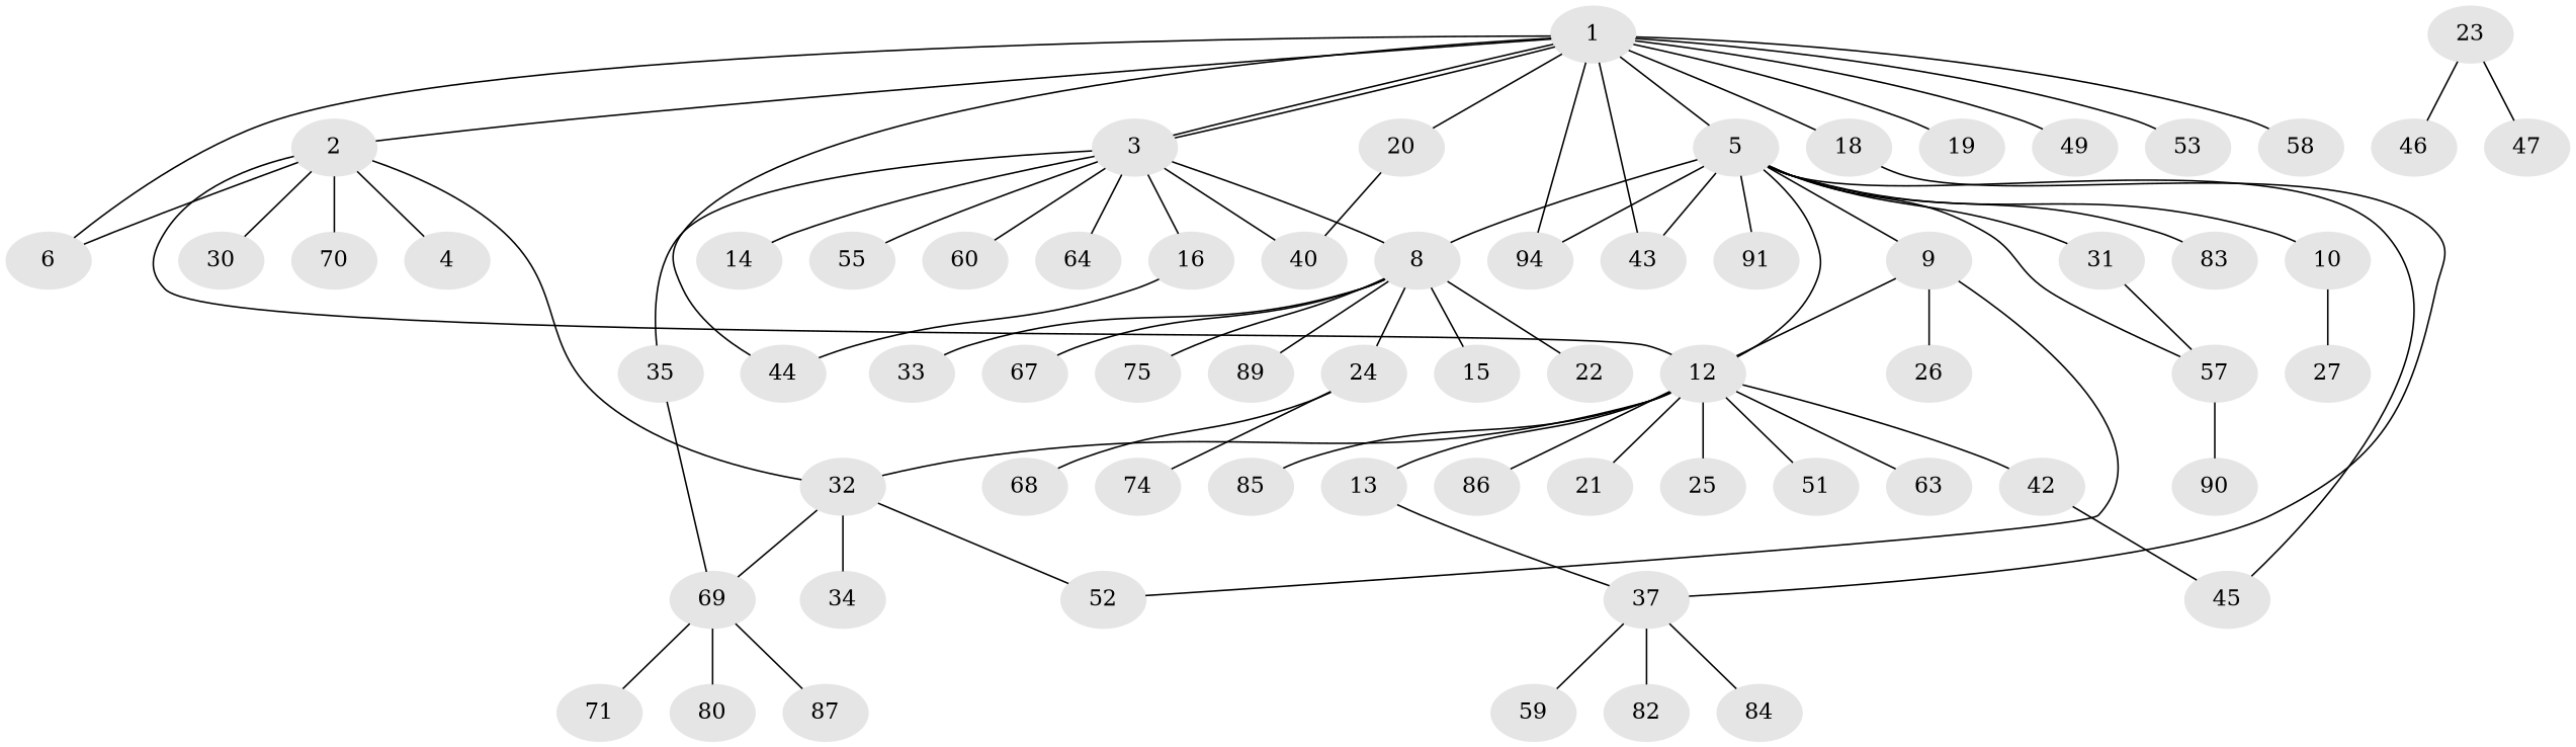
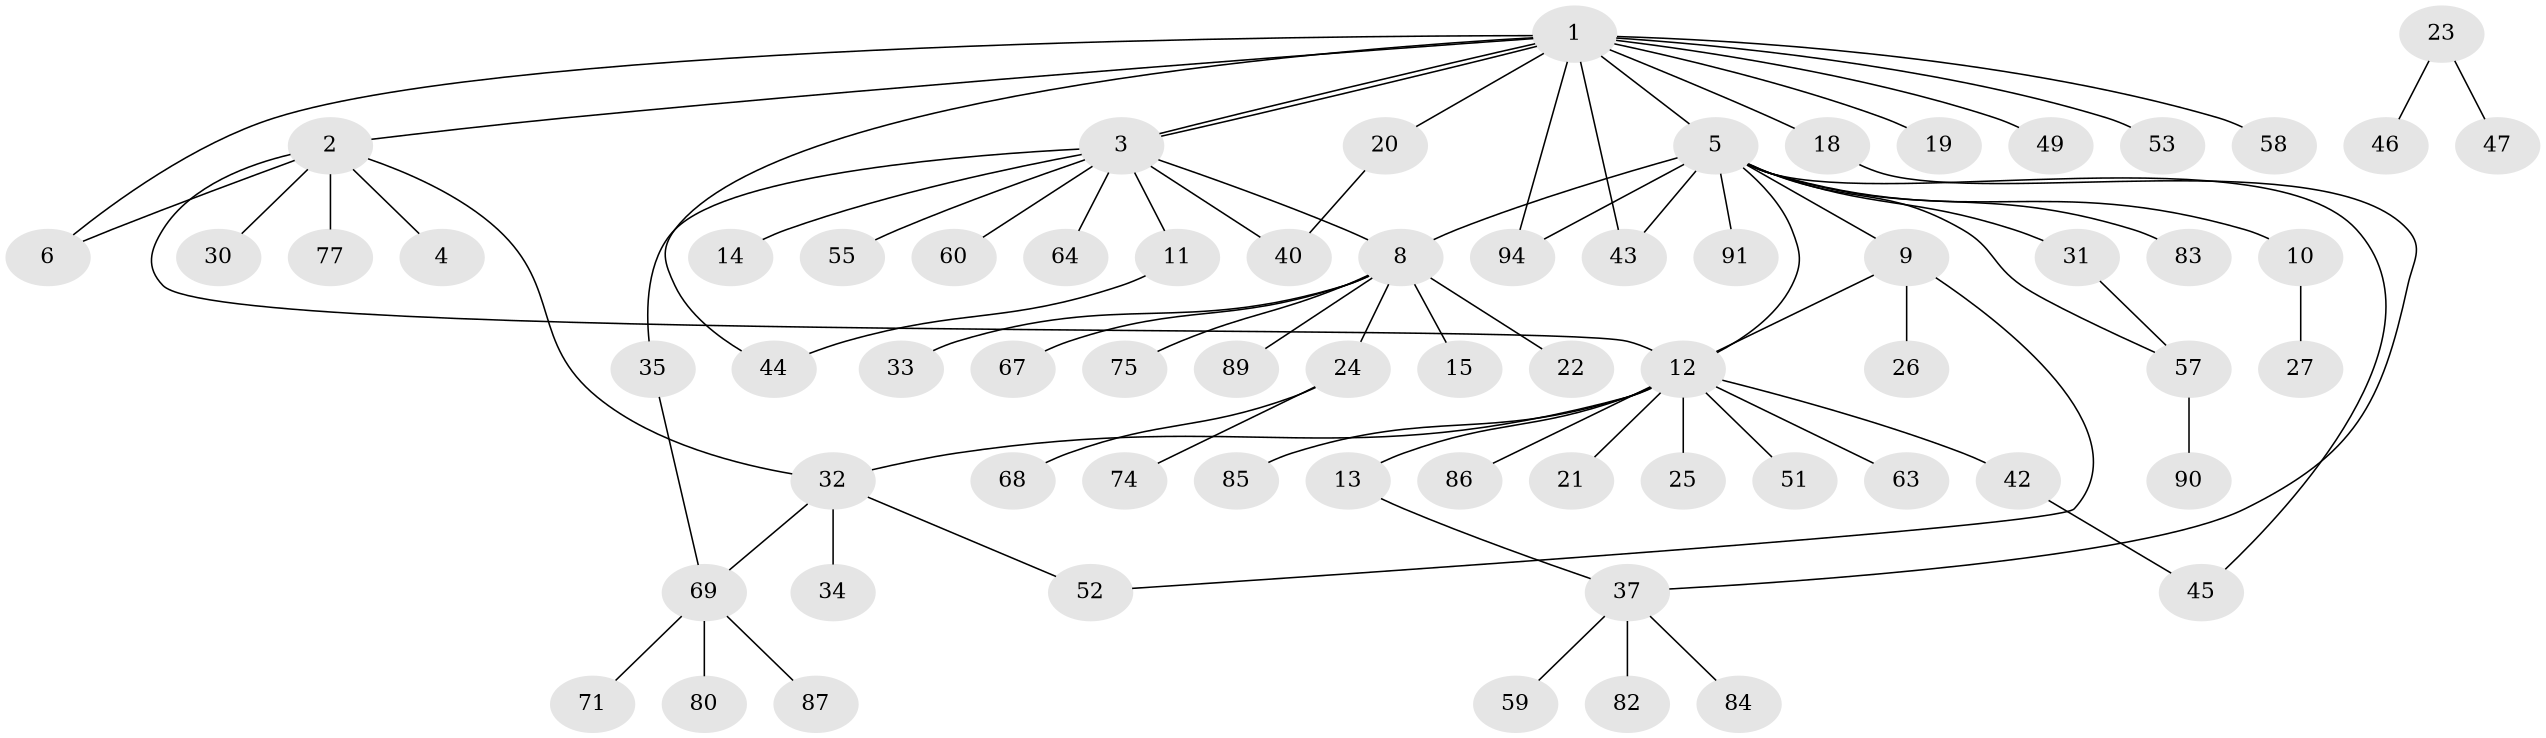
  graph {
    node [color=gray90 style=filled]
    1 [super="+17"]
    2 [super="+61"]
    3 [super="+7"]
    5 [super="+29"]
    6 [super="+38"]
    18 [super="+56"]
    19
    20
    44
    49
    53
    58
    94
    43
    4
    12 [super="+66"]
    30
    32 [super="+93"]
-   77 [label=70]
+   77
    8 [super="+28"]
-   11 [super="+81" label=16]
+   11 [super="+81"]
    14 [super="+41"]
    35
    40 [super="+48"]
    55
    60
    64
    9 [super="+16"]
    10
    31 [super="+78"]
    45 [super="+50"]
    57 [super="+72"]
    83
    91
    37 [super="+39"]
    23 [super="+70"]
    46
    47
    13
    21
    25
    42
    51 [super="+79"]
    63 [super="+73"]
    85
    86
    52
    34
    69 [super="+76"]
    15 [super="+54"]
    22
    24 [super="+36"]
    33
    67
    75
    89
    26
    27
    90
    68
    74
    59
    82
    84
    71
    80
    87 [super="+88"]
    1 -- 2
    1 -- 3
    1 -- 3
    1 -- 5
    1 -- 6
    1 -- 18
    1 -- 19
    1 -- 20
    1 -- 44
    1 -- 49
    1 -- 53
    1 -- 58
    1 -- 94
    1 -- 43
    2 -- 6
    2 -- 4
    2 -- 12
    2 -- 30
    2 -- 32
    2 -- 77
    3 -- 8
    3 -- 11
    3 -- 14
    3 -- 35
    3 -- 40
    3 -- 55
    3 -- 60
    3 -- 64
    5 -- 94
    5 -- 43
    5 -- 12
    5 -- 8
    5 -- 9
    5 -- 10
    5 -- 31
    5 -- 45
    5 -- 57
    5 -- 83
    5 -- 91
    18 -- 37
    20 -- 40
    12 -- 32
    12 -- 13
    12 -- 21
    12 -- 25
    12 -- 42
    12 -- 51
    12 -- 63
    12 -- 85
    12 -- 86
    32 -- 52
    32 -- 34
    32 -- 69
    8 -- 15
    8 -- 22
    8 -- 24
    8 -- 33
    8 -- 67
    8 -- 75
    8 -- 89
    11 -- 44
    35 -- 69
    9 -- 12
    9 -- 52
    9 -- 26
    10 -- 27
    31 -- 57
    57 -- 90
    37 -- 59
    37 -- 82
    37 -- 84
    23 -- 46
    23 -- 47
    13 -- 37
    42 -- 45
    69 -- 71
    69 -- 80
    69 -- 87
    24 -- 68
    24 -- 74
  }
